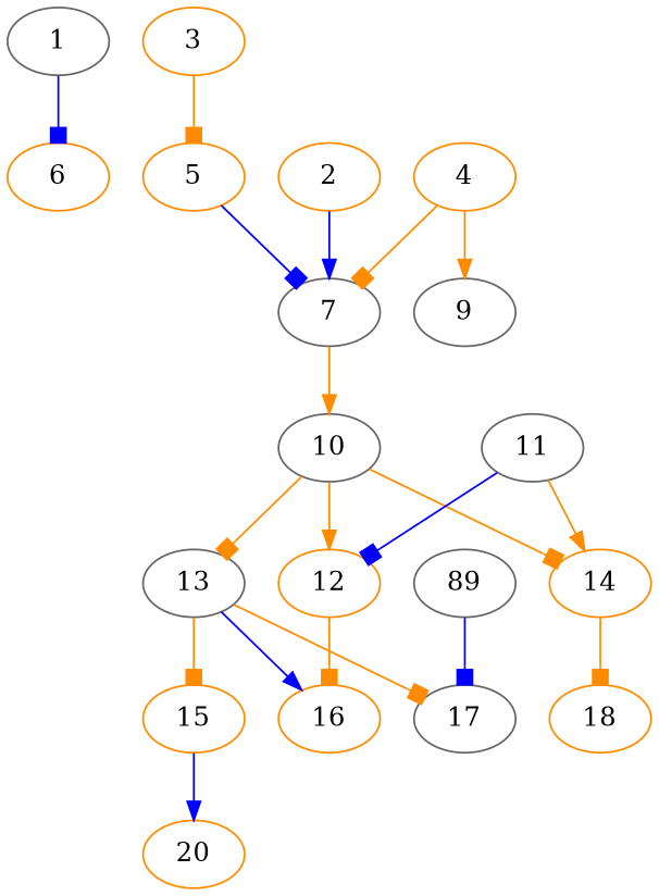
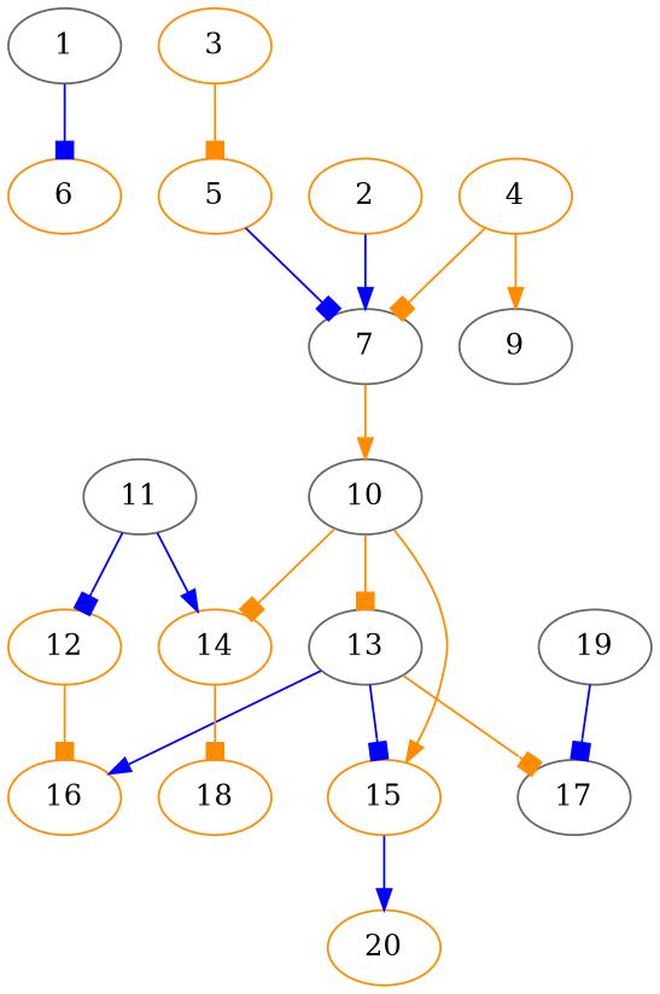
  digraph {
    node [alpha=0.18 color=darkorange]
    edge [arrowhead=box color=darkorange]
    1 [color=gray40 expect_size=13822976]
    6 [alpha=0.00 expect_size=34643968]
    2 [alpha=0.07 expect_size=49324032]
    7 [alpha=0.03 color=gray40 expect_size=51655680]
    4 [alpha=0.12 expect_size=25147392]
    9 [color=gray40 expect_size=20229120]
    10 [alpha=0.09 color=gray40 expect_size=25501696]
    3 [alpha=0.03 expect_size=15881216]
    5 [alpha=0.10 expect_size=5794816]
    12 [alpha=0.15 expect_size=34689024]
    13 [alpha=0.01 color=gray40 expect_size=51682304]
    14 [alpha=0.11 expect_size=10784768]
    11 [alpha=0.05 color=gray40 expect_size=40467456]
    16 [alpha=0.12 expect_size=15669248]
    15 [alpha=0.06 expect_size=39737344]
    17 [alpha=0.05 color=gray40 expect_size=16313344]
    18 [alpha=0.20 expect_size=22585344]
    20 [alpha=0.09 expect_size=42172416]
-   19 [alpha=0.01 color=gray40 expect_size=45971456 label=89]
+   19 [alpha=0.01 color=gray40 expect_size=45971456]
    1 -> 6 [color=blue]
    2 -> 7 [arrowhead=normal color=blue]
    7 -> 10 [arrowhead=normal]
    4 -> 7
    4 -> 9 [arrowhead=normal]
-   10 -> 12 [arrowhead=normal]
+   10 -> 15 [arrowhead=normal]
    10 -> 13
    10 -> 14
    3 -> 5
    5 -> 7 [color=blue]
    12 -> 16
    13 -> 16 [arrowhead=normal color=blue]
-   13 -> 15
+   13 -> 15 [color=blue]
    13 -> 17
    14 -> 18
    11 -> 12 [color=blue]
-   11 -> 14 [arrowhead=normal]
+   11 -> 14 [arrowhead=normal color=blue]
    15 -> 20 [arrowhead=normal color=blue]
    19 -> 17 [color=blue]
  }
